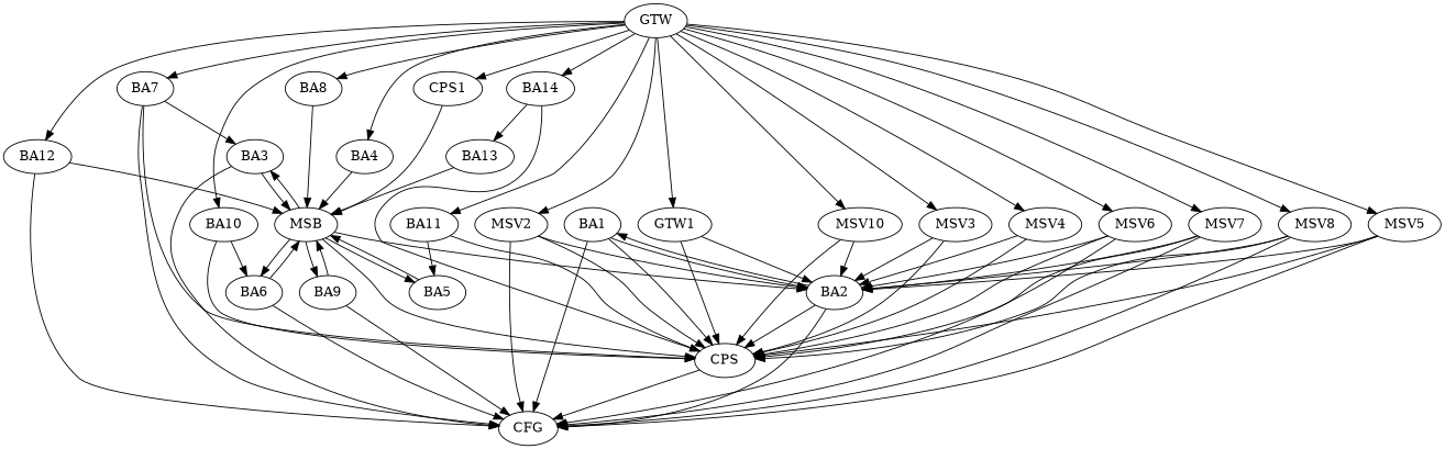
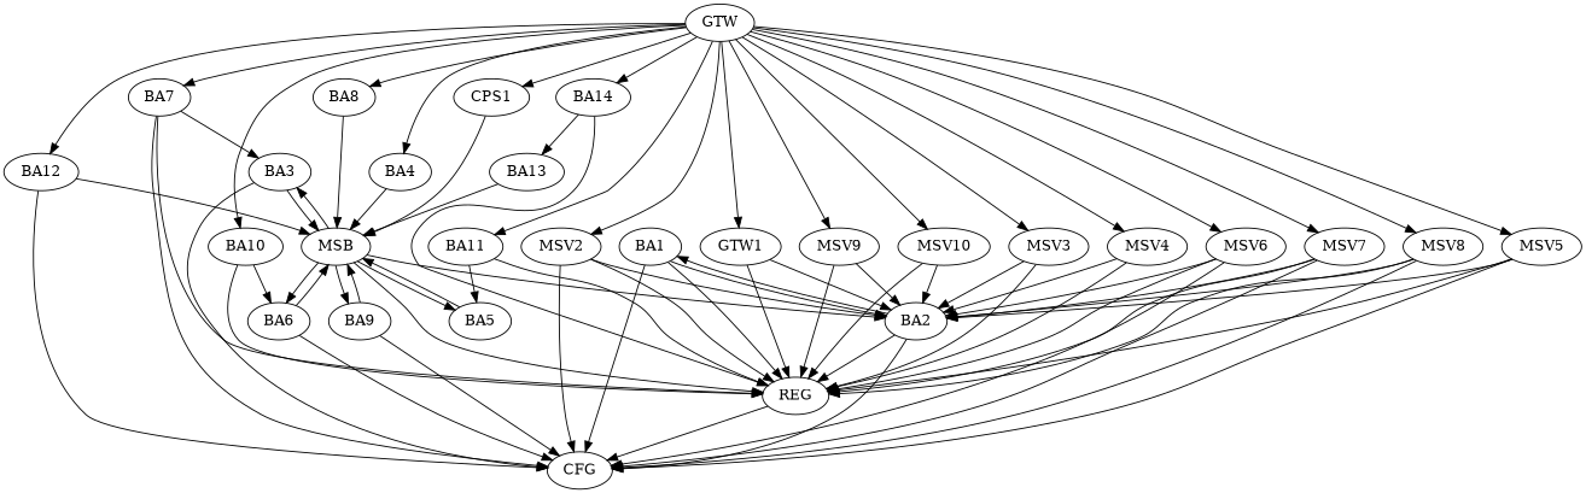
  strict digraph {
    n1 [label=BA1]
    n2 [label=BA2]
-   n3 [label=CPS]
+   n3 [label=REG]
    n4 [label=CFG]
    n5 [label=BA3]
    n6 [label=MSB]
    n7 [label=BA5]
    n8 [label=BA6]
    n9 [label=BA9]
    n10 [label=BA4]
    n11 [label=BA7]
    n12 [label=BA8]
    n13 [label=BA10]
    n14 [label=BA11]
    n15 [label=BA12]
    n16 [label=BA13]
    n17 [label=BA14]
    n18 [label=CPS1]
    n19 [label=GTW]
    n20 [label=GTW1]
    n21 [label=MSV2]
    n22 [label=MSV3]
    n23 [label=MSV4]
    n24 [label=MSV5]
    n25 [label=MSV6]
    n26 [label=MSV7]
    n27 [label=MSV8]
+   n28 [label=MSV9]
    n29 [label=MSV10]
    n1 -> n2
    n1 -> n3
    n1 -> n4
    n2 -> n1
    n2 -> n3
    n2 -> n4
    n3 -> n4
    n5 -> n4
    n5 -> n6
    n6 -> n2
    n6 -> n3
    n6 -> n5
    n6 -> n7
    n6 -> n8
    n6 -> n9
    n7 -> n6
    n8 -> n4
    n8 -> n6
    n9 -> n4
    n9 -> n6
    n10 -> n6
    n11 -> n3
    n11 -> n4
    n11 -> n5
    n12 -> n6
    n13 -> n3
    n13 -> n8
    n14 -> n3
    n14 -> n7
    n15 -> n4
    n15 -> n6
    n16 -> n6
    n17 -> n3
    n17 -> n16
    n18 -> n6
    n19 -> n10
    n19 -> n11
    n19 -> n12
    n19 -> n13
    n19 -> n14
    n19 -> n15
    n19 -> n17
    n19 -> n18
    n19 -> n20
    n19 -> n21
    n19 -> n22
    n19 -> n23
    n19 -> n24
    n19 -> n25
    n19 -> n26
    n19 -> n27
+   n19 -> n28
    n19 -> n29
    n20 -> n2
    n20 -> n3
    n21 -> n2
    n21 -> n3
    n21 -> n4
    n22 -> n2
    n22 -> n3
    n23 -> n2
    n23 -> n3
    n24 -> n2
    n24 -> n3
    n24 -> n4
    n25 -> n2
    n25 -> n3
    n25 -> n4
    n26 -> n2
    n26 -> n3
    n26 -> n4
    n27 -> n2
    n27 -> n3
    n27 -> n4
+   n28 -> n2
+   n28 -> n3
    n29 -> n2
    n29 -> n3
  }
